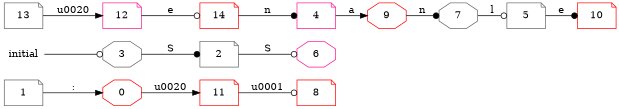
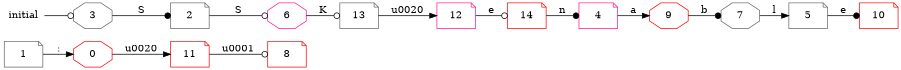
  digraph {
    rankdir=LR
    node [color=red shape=note]
    edge [arrowhead=odot]
    0 [shape=octagon]
    11
    8
    1 [color=gray40]
    2 [color=gray40]
    6 [color=deeppink shape=octagon]
    13 [color=gray40]
    12 [color=deeppink]
    3 [color=gray40 shape=octagon]
    initial [shape=plaintext]
    4 [color=deeppink]
    9 [shape=octagon]
    7 [color=gray40 shape=octagon]
    5 [color=gray40]
    10
    14
    0 -> 11 [arrowhead=normal label="\u0020"]
    11 -> 8 [label="\u0001"]
    1 -> 0 [arrowhead=normal label=":"]
    2 -> 6 [label=S]
+   6 -> 13 [label=K]
    13 -> 12 [arrowhead=normal label="\u0020"]
    12 -> 14 [label=e]
    3 -> 2 [arrowhead=dot label=S]
    initial -> 3
    4 -> 9 [arrowhead=normal label=a]
-   9 -> 7 [arrowhead=dot label=n]
-   7 -> 5 [label=l]
+   9 -> 7 [arrowhead=dot label=b]
+   7 -> 5 [arrowhead=normal label=l]
    5 -> 10 [arrowhead=dot label=e]
    14 -> 4 [arrowhead=dot label=n]
  }
